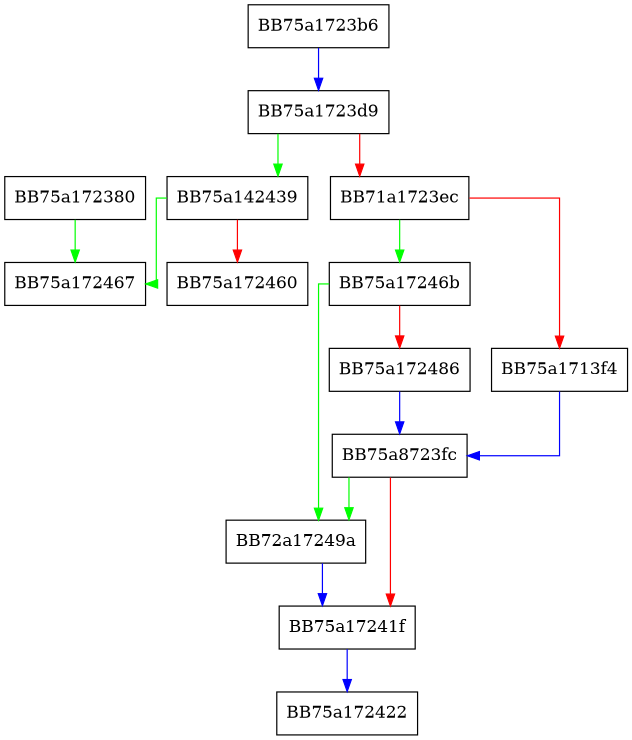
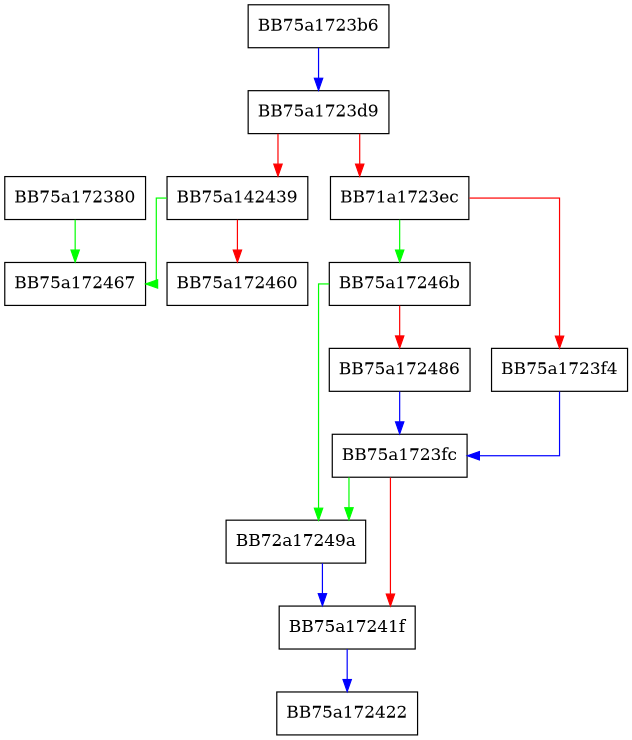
  digraph {
    splines=ortho
    node [shape=box]
    edge [color=green]
    BB75a172380
    BB75a172467
    BB75a1723b6
    BB75a1723d9
    n5 [label=BB75a142439]
    n6 [label=BB71a1723ec]
    BB75a172460
    BB75a17246b
-   BB75a1723f4 [label=BB75a1713f4]
+   BB75a1723f4
    n10 [label=BB72a17249a]
    BB75a172486
-   BB75a1723fc [label=BB75a8723fc]
+   BB75a1723fc
    BB75a17241f
    BB75a172422
    BB75a172380 -> BB75a172467
    BB75a1723b6 -> BB75a1723d9 [color=blue]
-   BB75a1723d9 -> n5
+   BB75a1723d9 -> n5 [color=red]
    BB75a1723d9 -> n6 [color=red]
    n5 -> BB75a172467
    n5 -> BB75a172460 [color=red]
    n6 -> BB75a17246b
    n6 -> BB75a1723f4 [color=red]
    BB75a17246b -> n10
    BB75a17246b -> BB75a172486 [color=red]
    BB75a1723f4 -> BB75a1723fc [color=blue]
    n10 -> BB75a17241f [color=blue]
    BB75a172486 -> BB75a1723fc [color=blue]
    BB75a1723fc -> n10
    BB75a1723fc -> BB75a17241f [color=red]
    BB75a17241f -> BB75a172422 [color=blue]
  }
